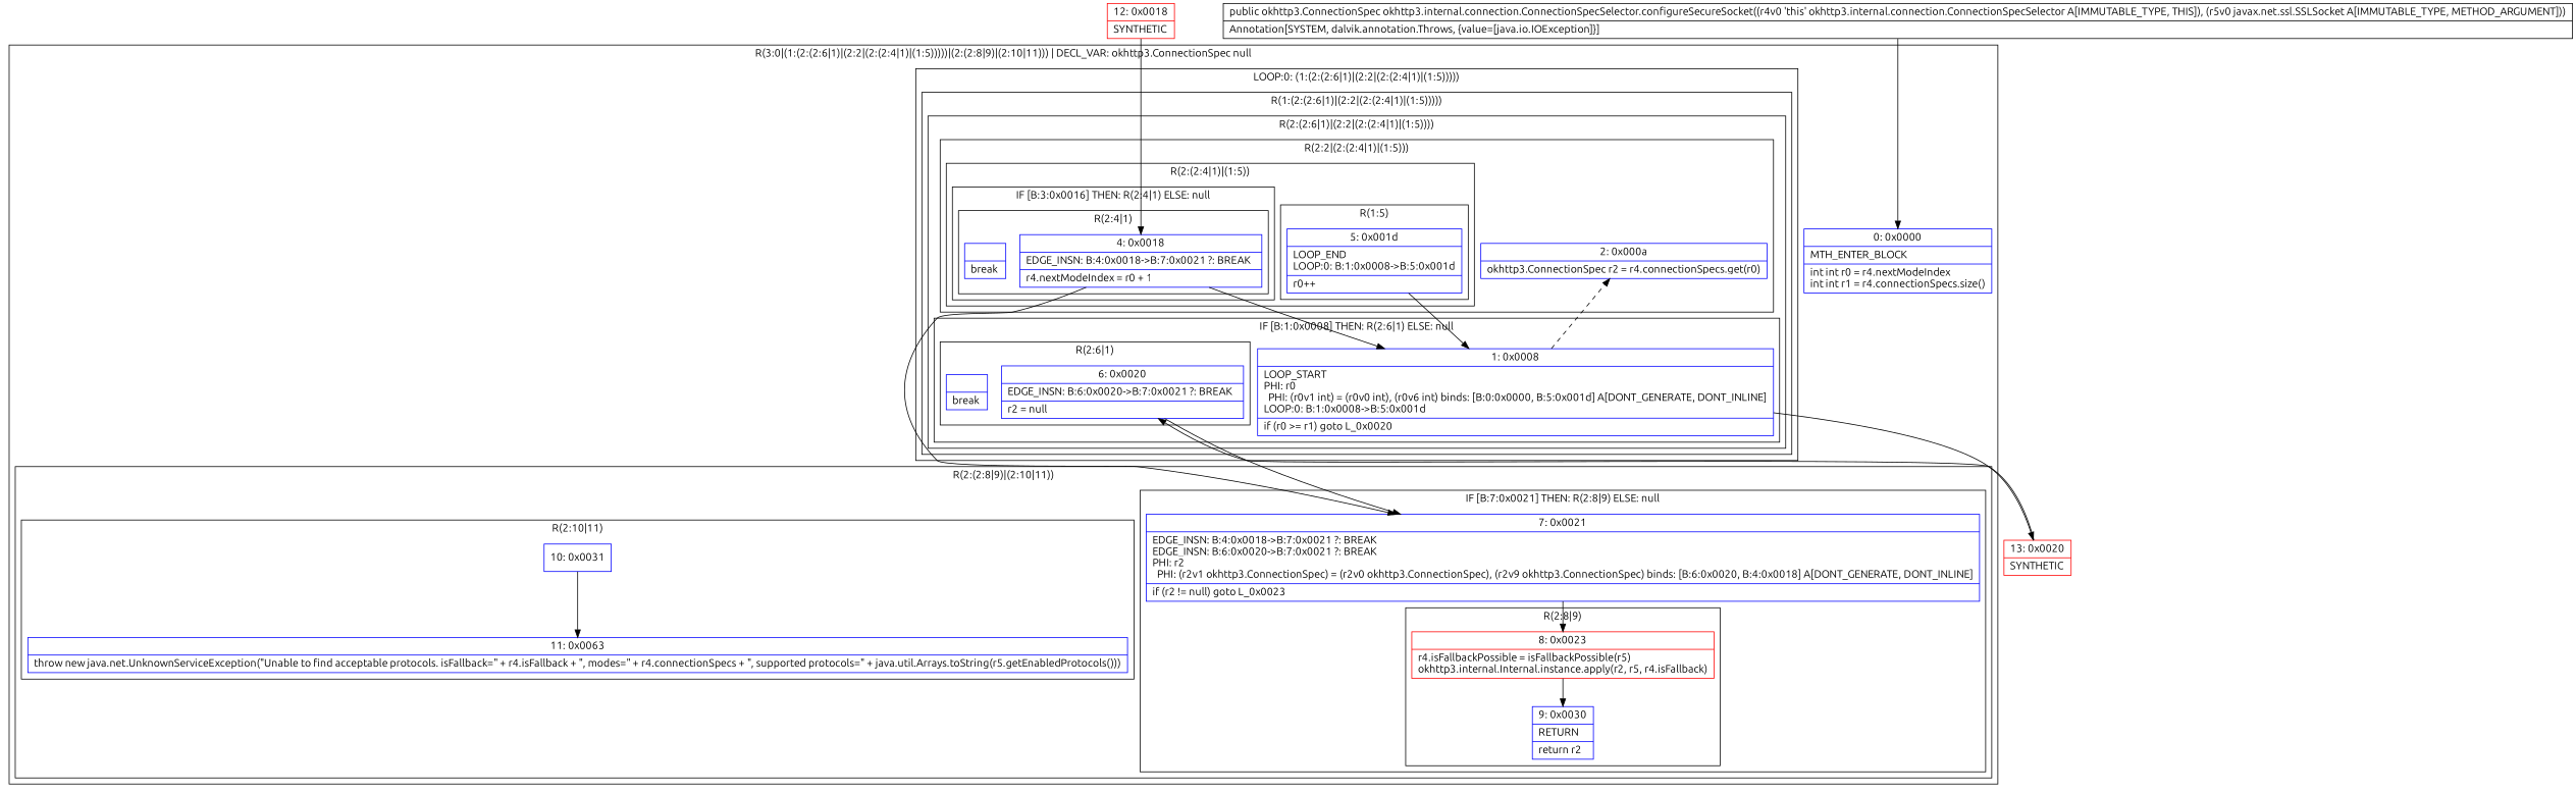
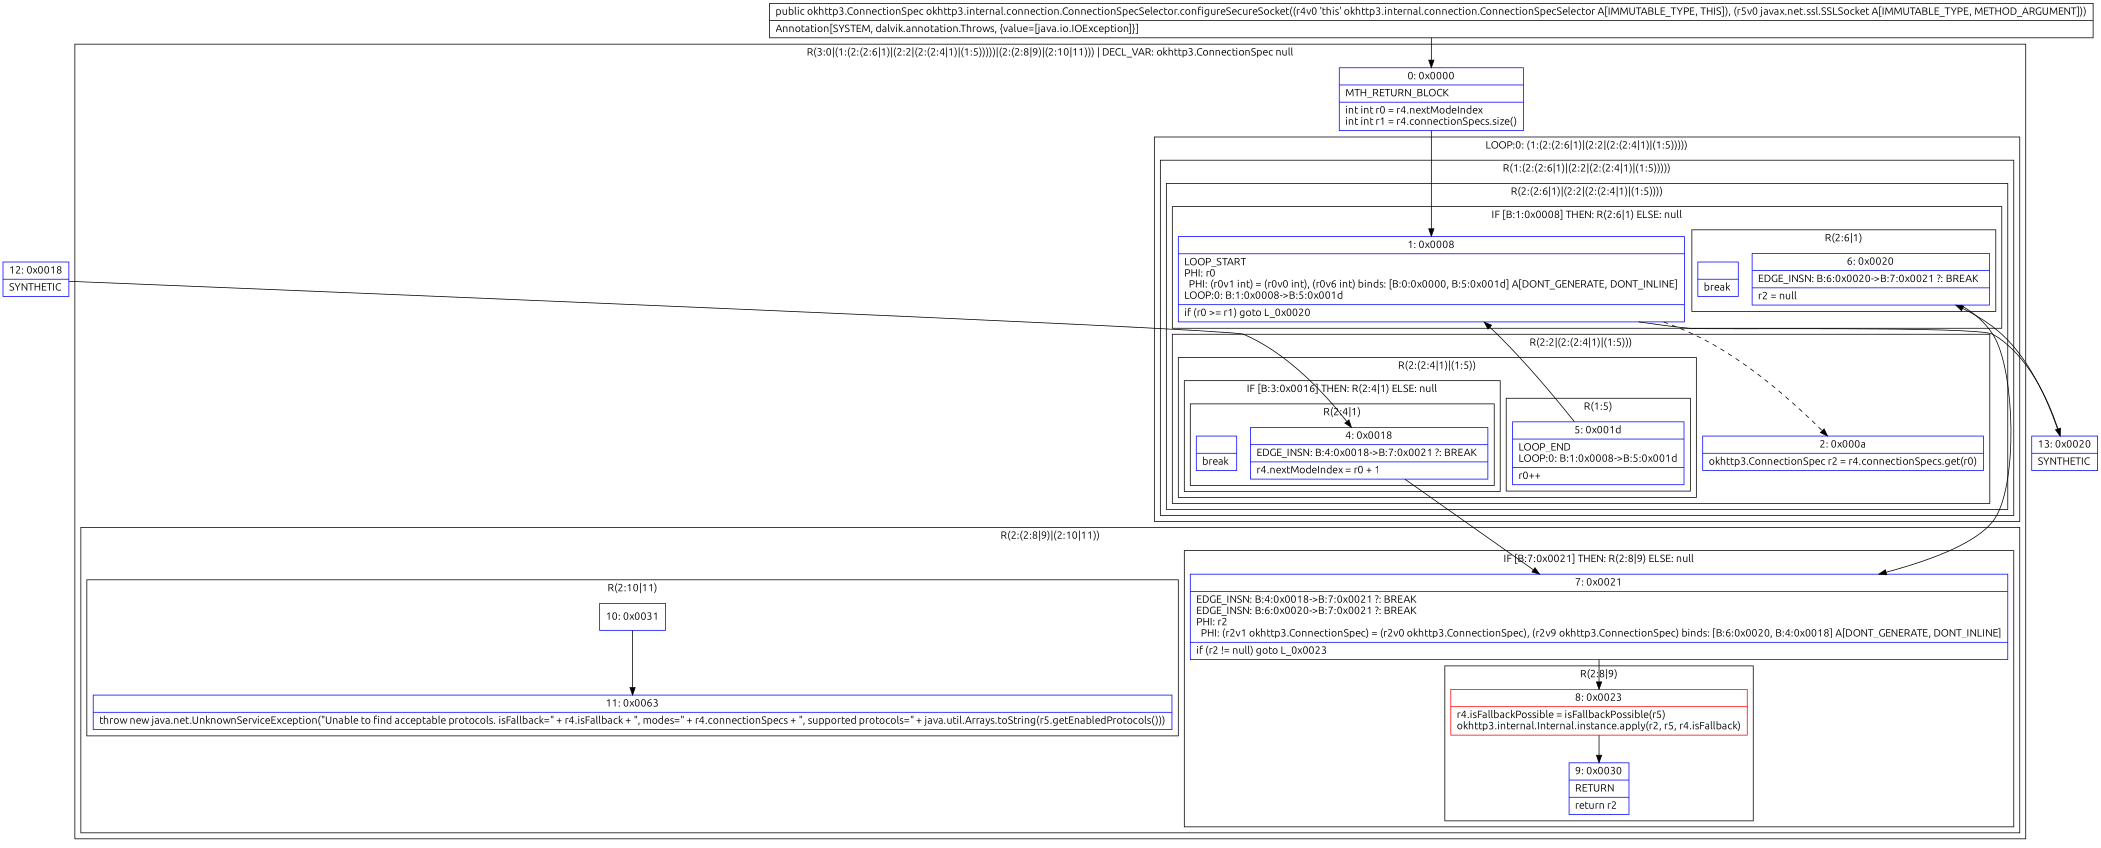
  digraph {
    fontname=Ubuntu
    node [color=blue fontname=Ubuntu shape=record]
    edge [fontname=Ubuntu]
    n1 [label="{6\:\ 0x0020|EDGE_INSN: B:6:0x0020\-\>B:7:0x0021 ?: BREAK  \l|r2 = null\l}"]
    n2 [label="{|break\l}"]
    n3 [label="{1\:\ 0x0008|LOOP_START\lPHI: r0 \l  PHI: (r0v1 int) = (r0v0 int), (r0v6 int) binds: [B:0:0x0000, B:5:0x001d] A[DONT_GENERATE, DONT_INLINE]\lLOOP:0: B:1:0x0008\-\>B:5:0x001d\l|if (r0 \>= r1) goto L_0x0020\l}"]
    n4 [label="{4\:\ 0x0018|EDGE_INSN: B:4:0x0018\-\>B:7:0x0021 ?: BREAK  \l|r4.nextModeIndex = r0 + 1\l}"]
    n5 [label="{|break\l}"]
    n6 [label="{5\:\ 0x001d|LOOP_END\lLOOP:0: B:1:0x0008\-\>B:5:0x001d\l|r0++\l}"]
    n7 [label="{2\:\ 0x000a|okhttp3.ConnectionSpec r2 = r4.connectionSpecs.get(r0)\l}"]
    n8 [color=red label="{8\:\ 0x0023|r4.isFallbackPossible = isFallbackPossible(r5)\lokhttp3.internal.Internal.instance.apply(r2, r5, r4.isFallback)\l}"]
    n9 [label="{9\:\ 0x0030|RETURN\l|return r2\l}"]
    n10 [label="{7\:\ 0x0021|EDGE_INSN: B:4:0x0018\-\>B:7:0x0021 ?: BREAK  \lEDGE_INSN: B:6:0x0020\-\>B:7:0x0021 ?: BREAK  \lPHI: r2 \l  PHI: (r2v1 okhttp3.ConnectionSpec) = (r2v0 okhttp3.ConnectionSpec), (r2v9 okhttp3.ConnectionSpec) binds: [B:6:0x0020, B:4:0x0018] A[DONT_GENERATE, DONT_INLINE]\l|if (r2 != null) goto L_0x0023\l}"]
    n11 [label="{10\:\ 0x0031}"]
    n12 [label="{11\:\ 0x0063|throw new java.net.UnknownServiceException(\"Unable to find acceptable protocols. isFallback=\" + r4.isFallback + \", modes=\" + r4.connectionSpecs + \", supported protocols=\" + java.util.Arrays.toString(r5.getEnabledProtocols()))\l}"]
-   n13 [label="{0\:\ 0x0000|MTH_ENTER_BLOCK\l|int int r0 = r4.nextModeIndex\lint int r1 = r4.connectionSpecs.size()\l}"]
-   n14 [color=red label="{13\:\ 0x0020|SYNTHETIC\l}"]
-   n15 [color=red label="{12\:\ 0x0018|SYNTHETIC\l}"]
+   n13 [label="{0\:\ 0x0000|MTH_RETURN_BLOCK\l|int int r0 = r4.nextModeIndex\lint int r1 = r4.connectionSpecs.size()\l}"]
+   n14 [label="{13\:\ 0x0020|SYNTHETIC\l}"]
+   n15 [label="{12\:\ 0x0018|SYNTHETIC\l}"]
    n16 [label="{public okhttp3.ConnectionSpec okhttp3.internal.connection.ConnectionSpecSelector.configureSecureSocket((r4v0 'this' okhttp3.internal.connection.ConnectionSpecSelector A[IMMUTABLE_TYPE, THIS]), (r5v0 javax.net.ssl.SSLSocket A[IMMUTABLE_TYPE, METHOD_ARGUMENT]))  | Annotation[SYSTEM, dalvik.annotation.Throws, \{value=[java.io.IOException]\}]\l}" color=""]
    subgraph cluster_1 {
      label="R(3:0|(1:(2:(2:6|1)|(2:2|(2:(2:4|1)|(1:5)))))|(2:(2:8|9)|(2:10|11))) | DECL_VAR: okhttp3.ConnectionSpec null\l"
      n13
      subgraph cluster_2 {
        label="LOOP:0: (1:(2:(2:6|1)|(2:2|(2:(2:4|1)|(1:5)))))"
        subgraph cluster_3 {
          label="R(1:(2:(2:6|1)|(2:2|(2:(2:4|1)|(1:5)))))"
          subgraph cluster_4 {
            label="R(2:(2:6|1)|(2:2|(2:(2:4|1)|(1:5))))"
            subgraph cluster_5 {
              label="IF [B:1:0x0008] THEN: R(2:6|1) ELSE: null"
              n3
              subgraph cluster_6 {
                label="R(2:6|1)"
                n1
                n2
              }
            }
            subgraph cluster_7 {
              label="R(2:2|(2:(2:4|1)|(1:5)))"
              n7
              subgraph cluster_8 {
                label="R(2:(2:4|1)|(1:5))"
                subgraph cluster_9 {
                  label="IF [B:3:0x0016] THEN: R(2:4|1) ELSE: null"
                  subgraph cluster_10 {
                    label="R(2:4|1)"
                    n4
                    n5
                  }
                }
                subgraph cluster_11 {
                  label="R(1:5)"
                  n6
                }
              }
            }
          }
        }
      }
      subgraph cluster_12 {
        label="R(2:(2:8|9)|(2:10|11))"
        subgraph cluster_13 {
          label="IF [B:7:0x0021] THEN: R(2:8|9) ELSE: null"
          n10
          subgraph cluster_14 {
            label="R(2:8|9)"
            n8
            n9
          }
        }
        subgraph cluster_15 {
          label="R(2:10|11)"
          n11
          n12
        }
      }
    }
    n1 -> n10
    n3 -> n7 [style=dashed]
    n3 -> n14
    n4 -> n10
    n6 -> n3
    n8 -> n9
    n10 -> n8
    n11 -> n12
-   n4 -> n3
+   n13 -> n3
    n14 -> n1
    n15 -> n4
    n16 -> n13
  }
